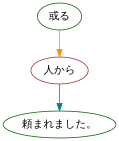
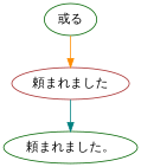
  digraph {
    fontname="EB Garamond"
    node [color=darkgreen fontname="EB Garamond"]
    edge [fontname="EB Garamond"]
    n1 [label="頼まれました。"]
    n2 [label="或る"]
-   n3 [color=brown label="人から"]
+   n3 [color=brown label="頼まれました"]
    n2 -> n3 [color=darkorange]
    n3 -> n1 [color=teal]
  }
